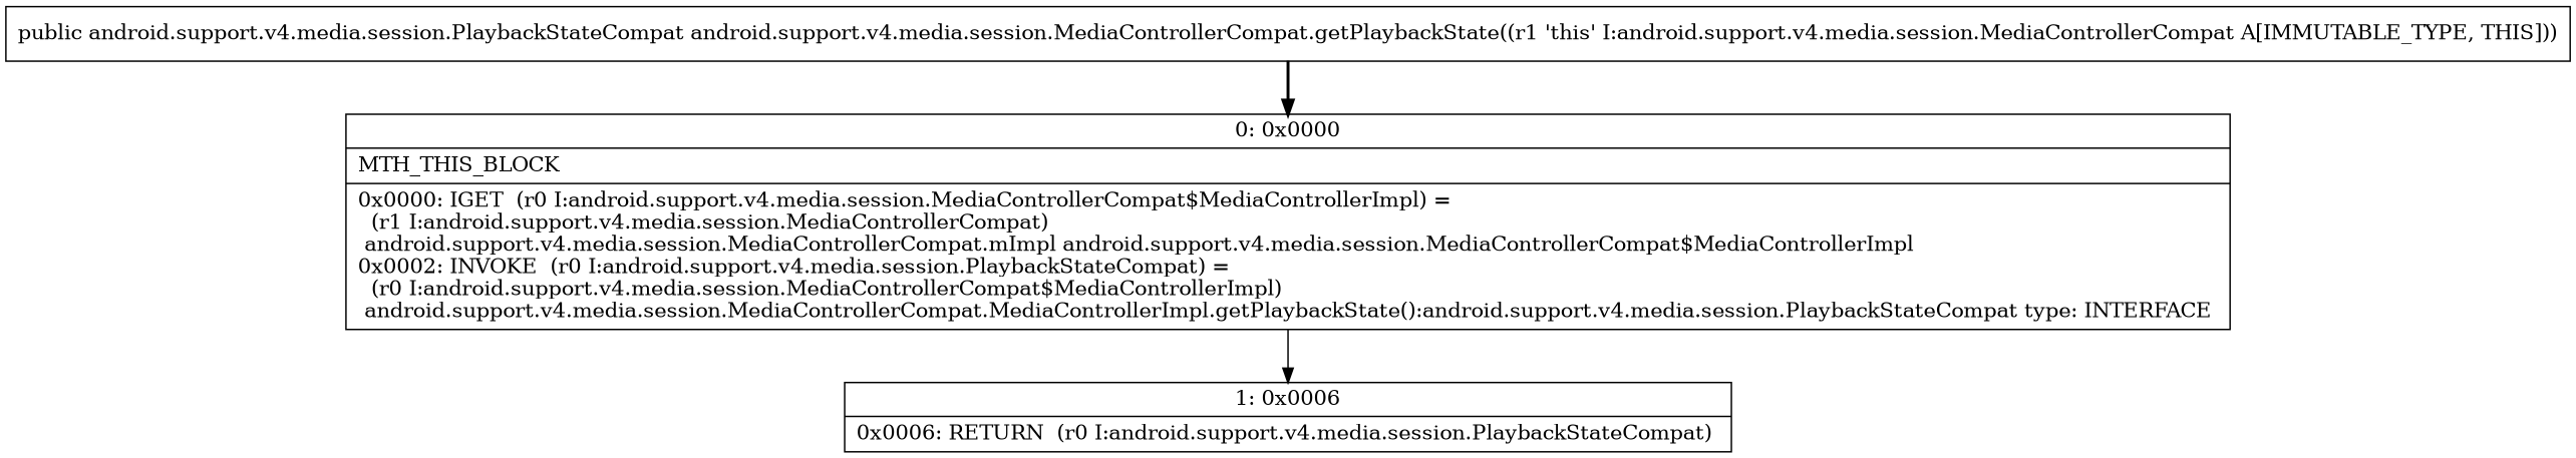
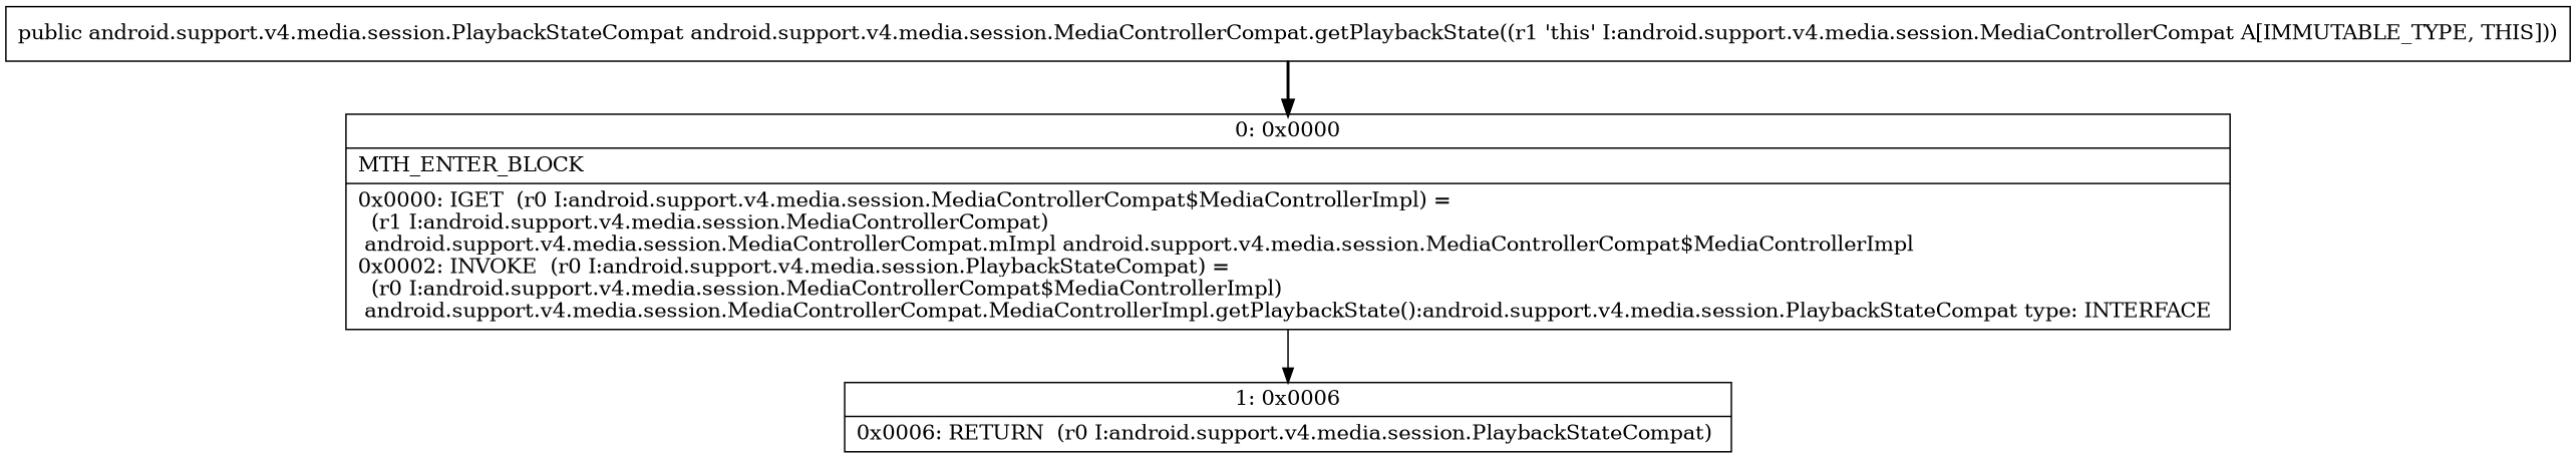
  digraph {
    node [shape=record]
-   n1 [label="{0\:\ 0x0000|MTH_THIS_BLOCK\l|0x0000: IGET  (r0 I:android.support.v4.media.session.MediaControllerCompat$MediaControllerImpl) = \l  (r1 I:android.support.v4.media.session.MediaControllerCompat)\l android.support.v4.media.session.MediaControllerCompat.mImpl android.support.v4.media.session.MediaControllerCompat$MediaControllerImpl \l0x0002: INVOKE  (r0 I:android.support.v4.media.session.PlaybackStateCompat) = \l  (r0 I:android.support.v4.media.session.MediaControllerCompat$MediaControllerImpl)\l android.support.v4.media.session.MediaControllerCompat.MediaControllerImpl.getPlaybackState():android.support.v4.media.session.PlaybackStateCompat type: INTERFACE \l}"]
+   n1 [label="{0\:\ 0x0000|MTH_ENTER_BLOCK\l|0x0000: IGET  (r0 I:android.support.v4.media.session.MediaControllerCompat$MediaControllerImpl) = \l  (r1 I:android.support.v4.media.session.MediaControllerCompat)\l android.support.v4.media.session.MediaControllerCompat.mImpl android.support.v4.media.session.MediaControllerCompat$MediaControllerImpl \l0x0002: INVOKE  (r0 I:android.support.v4.media.session.PlaybackStateCompat) = \l  (r0 I:android.support.v4.media.session.MediaControllerCompat$MediaControllerImpl)\l android.support.v4.media.session.MediaControllerCompat.MediaControllerImpl.getPlaybackState():android.support.v4.media.session.PlaybackStateCompat type: INTERFACE \l}"]
    n2 [label="{1\:\ 0x0006|0x0006: RETURN  (r0 I:android.support.v4.media.session.PlaybackStateCompat) \l}"]
    n3 [label="{public android.support.v4.media.session.PlaybackStateCompat android.support.v4.media.session.MediaControllerCompat.getPlaybackState((r1 'this' I:android.support.v4.media.session.MediaControllerCompat A[IMMUTABLE_TYPE, THIS])) }"]
    n1 -> n2 [style=solid]
    n3 -> n1 [style=bold]
  }
